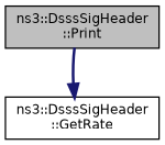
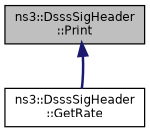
  digraph {
    rankdir=TB
    node [color=black fontname=Helvetica fontsize=10 shape=record style=filled]
    n1 [fillcolor=grey75 fontcolor=black height=0.2 label="ns3::DsssSigHeader\l::Print" width=0.4]
    n2 [fillcolor=white height=0.2 label="ns3::DsssSigHeader\l::GetRate" width=0.4]
-   n1 -> n2 [color=midnightblue fontname=Helvetica fontsize=10 labelfontname=Helvetica labelfontsize=10 style=bold arrowhead=normal]
+   n2 -> n1 [color=midnightblue fontname=Helvetica fontsize=10 labelfontname=Helvetica labelfontsize=10 style=bold arrowhead=normal]
  }
